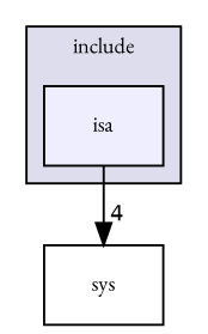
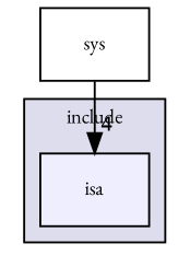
  digraph {
    compound=true
    fontname="EB Garamond"
    node [fontname="EB Garamond" fontsize=10 shape=box]
    n1 [fillcolor="#eeeeff" label=isa pencolor=black style=filled]
    n2 [label=sys]
    subgraph cluster_1 {
      bgcolor="#ddddee"
      fontsize=10
      label=include
      pencolor=black
      n1
    }
-   n1 -> n2 [headlabel=4 labeldistance=1.5 labelfontname=Helvetica labelfontsize=10 fontname="EB Garamond"]
+   n2 -> n1 [headlabel=4 labeldistance=1.5 labelfontname=Helvetica labelfontsize=10 fontname="EB Garamond"]
  }
